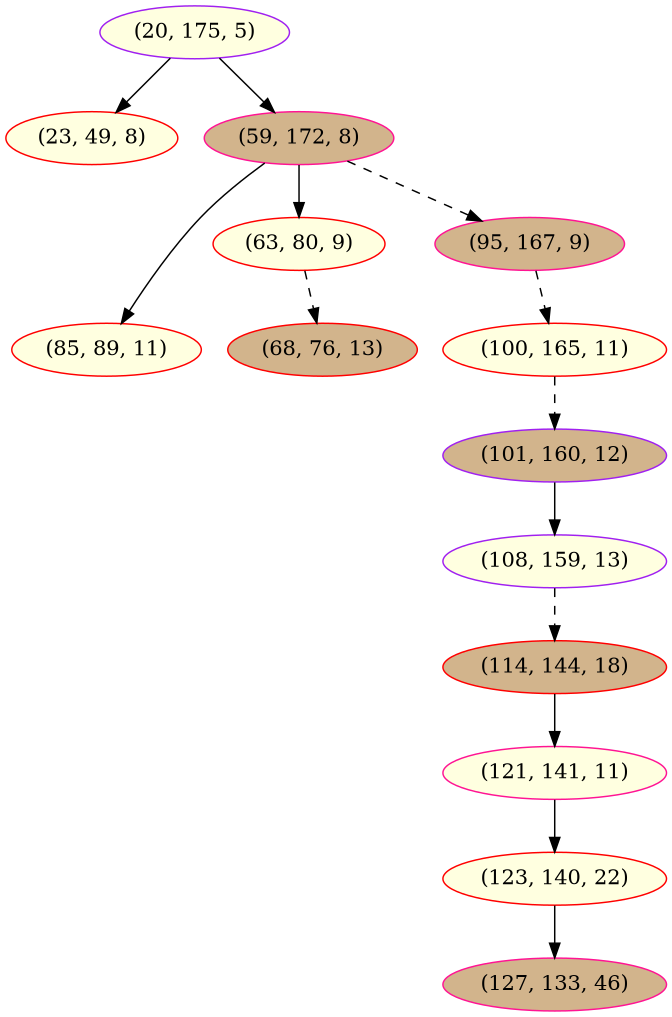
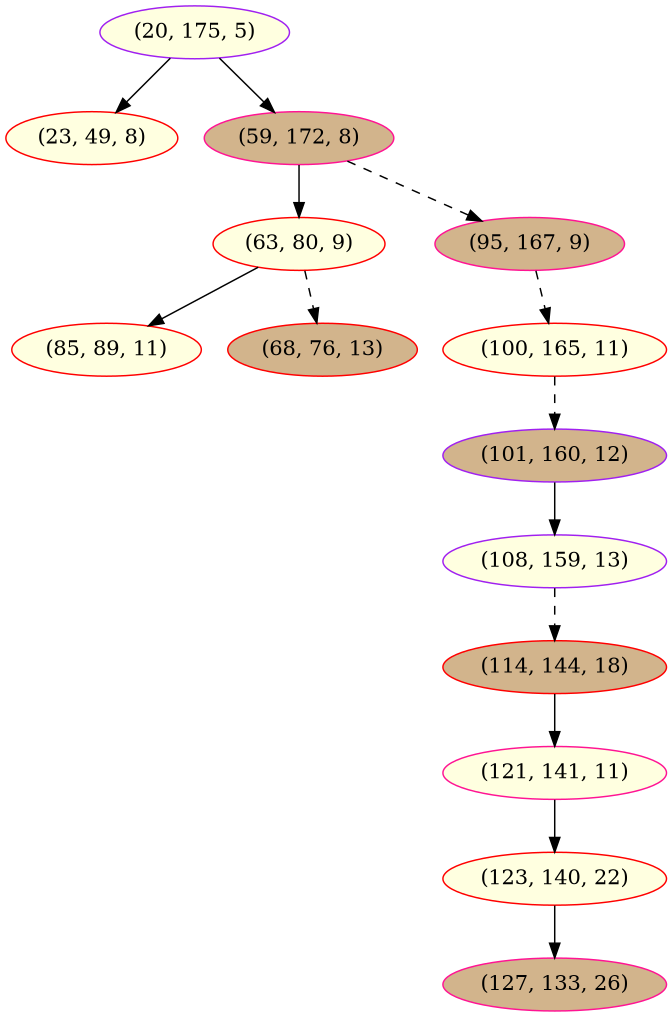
  digraph {
    node [color=red fillcolor=lightyellow style=filled]
    edge [style=solid]
    "(20, 175, 5)" [color=purple]
    "(23, 49, 8)"
    "(59, 172, 8)" [color=deeppink fillcolor=tan]
    "(63, 80, 9)"
    "(85, 89, 11)"
    "(95, 167, 9)" [color=deeppink fillcolor=tan]
    "(68, 76, 13)" [fillcolor=tan]
    "(100, 165, 11)"
    "(101, 160, 12)" [color=purple fillcolor=tan]
    "(108, 159, 13)" [color=purple]
    n11 [fillcolor=tan label="(114, 144, 18)"]
    n12 [color=deeppink label="(121, 141, 11)"]
    "(123, 140, 22)"
-   "(127, 133, 26)" [color=deeppink fillcolor=tan label="(127, 133, 46)"]
+   "(127, 133, 26)" [color=deeppink fillcolor=tan]
    "(20, 175, 5)" -> "(23, 49, 8)"
    "(20, 175, 5)" -> "(59, 172, 8)"
    "(59, 172, 8)" -> "(63, 80, 9)"
-   "(59, 172, 8)" -> "(85, 89, 11)"
+   "(63, 80, 9)" -> "(85, 89, 11)"
    "(59, 172, 8)" -> "(95, 167, 9)" [style=dashed]
    "(63, 80, 9)" -> "(68, 76, 13)" [style=dashed]
    "(95, 167, 9)" -> "(100, 165, 11)" [style=dashed]
    "(100, 165, 11)" -> "(101, 160, 12)" [style=dashed]
    "(101, 160, 12)" -> "(108, 159, 13)"
    "(108, 159, 13)" -> n11 [style=dashed]
    n11 -> n12
    n12 -> "(123, 140, 22)"
    "(123, 140, 22)" -> "(127, 133, 26)"
  }
